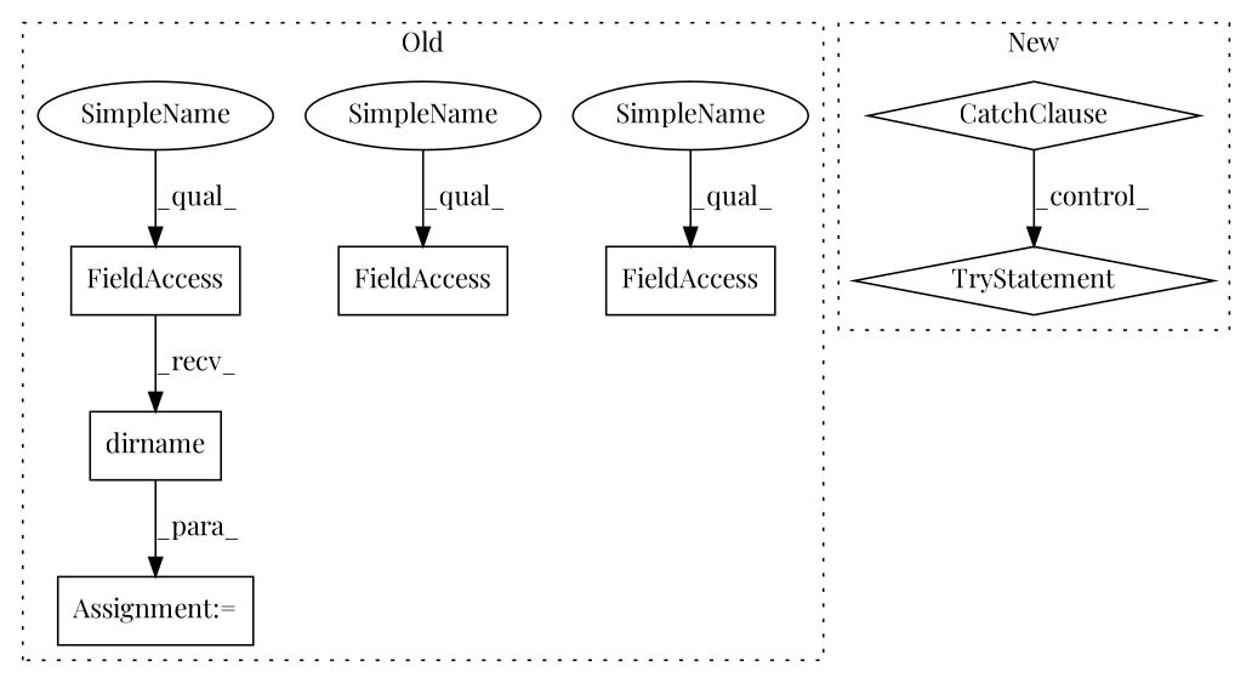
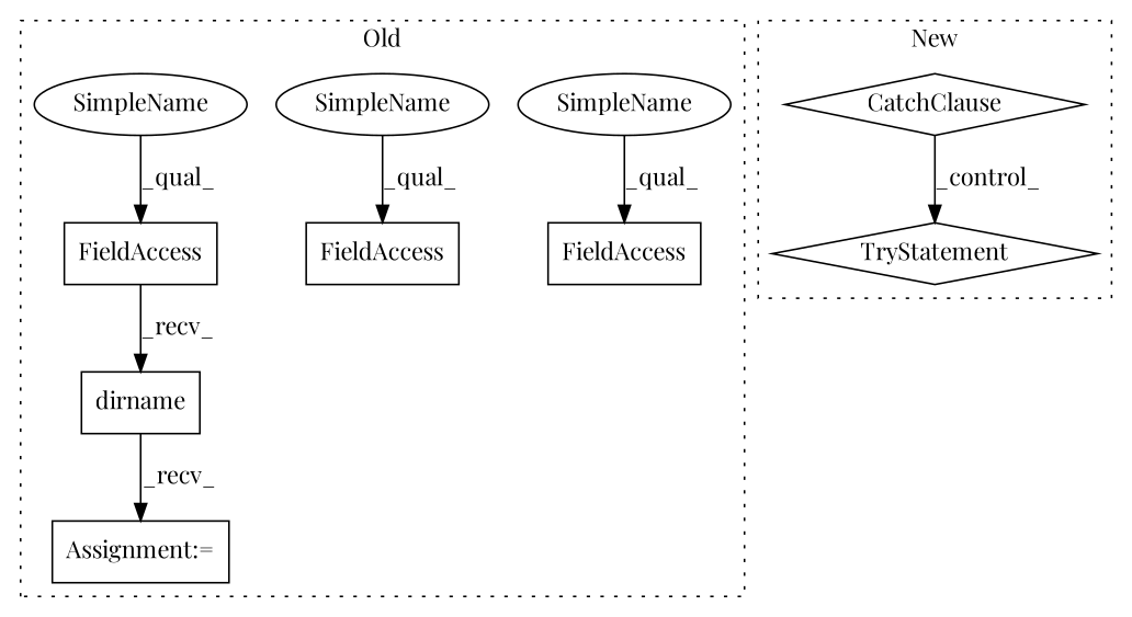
  digraph {
    fontname="Playfair Display"
    node [a=22 fontname="Playfair Display" l=7 s=8814 shape=box]
    edge [fontname="Playfair Display"]
    n1 [a=32 l="8,1" label=dirname s="8822,8840"]
    n2 [label=FieldAccess]
    n3 [label=FieldAccess s=8689]
    n4 [label=FieldAccess s=8860]
    n5 [a=7 l=1 label="Assignment:=" s=8813]
    n6 [a=42 l=2 label=SimpleName s=8860 shape=ellipse]
    n7 [a=42 l=2 label=SimpleName s=8689 shape=ellipse]
    n8 [a=42 l=2 label=SimpleName shape=ellipse]
    n9 [a=54 l=4 label=TryStatement s=9246 shape=diamond]
    n10 [a=12 l="13,2" label=CatchClause s="9292,9332" shape=diamond]
    subgraph cluster_1 {
      label=Old
      style=dotted
      n1
      n2
      n3
      n4
      n5
      n6
      n7
      n8
    }
    subgraph cluster_2 {
      label=New
      style=dotted
      n9
      n10
    }
-   n1 -> n5 [label=_para_]
+   n1 -> n5 [label=_recv_]
    n2 -> n1 [label=_recv_]
    n6 -> n4 [label=_qual_]
    n7 -> n3 [label=_qual_]
    n8 -> n2 [label=_qual_]
    n10 -> n9 [label=_control_]
  }
